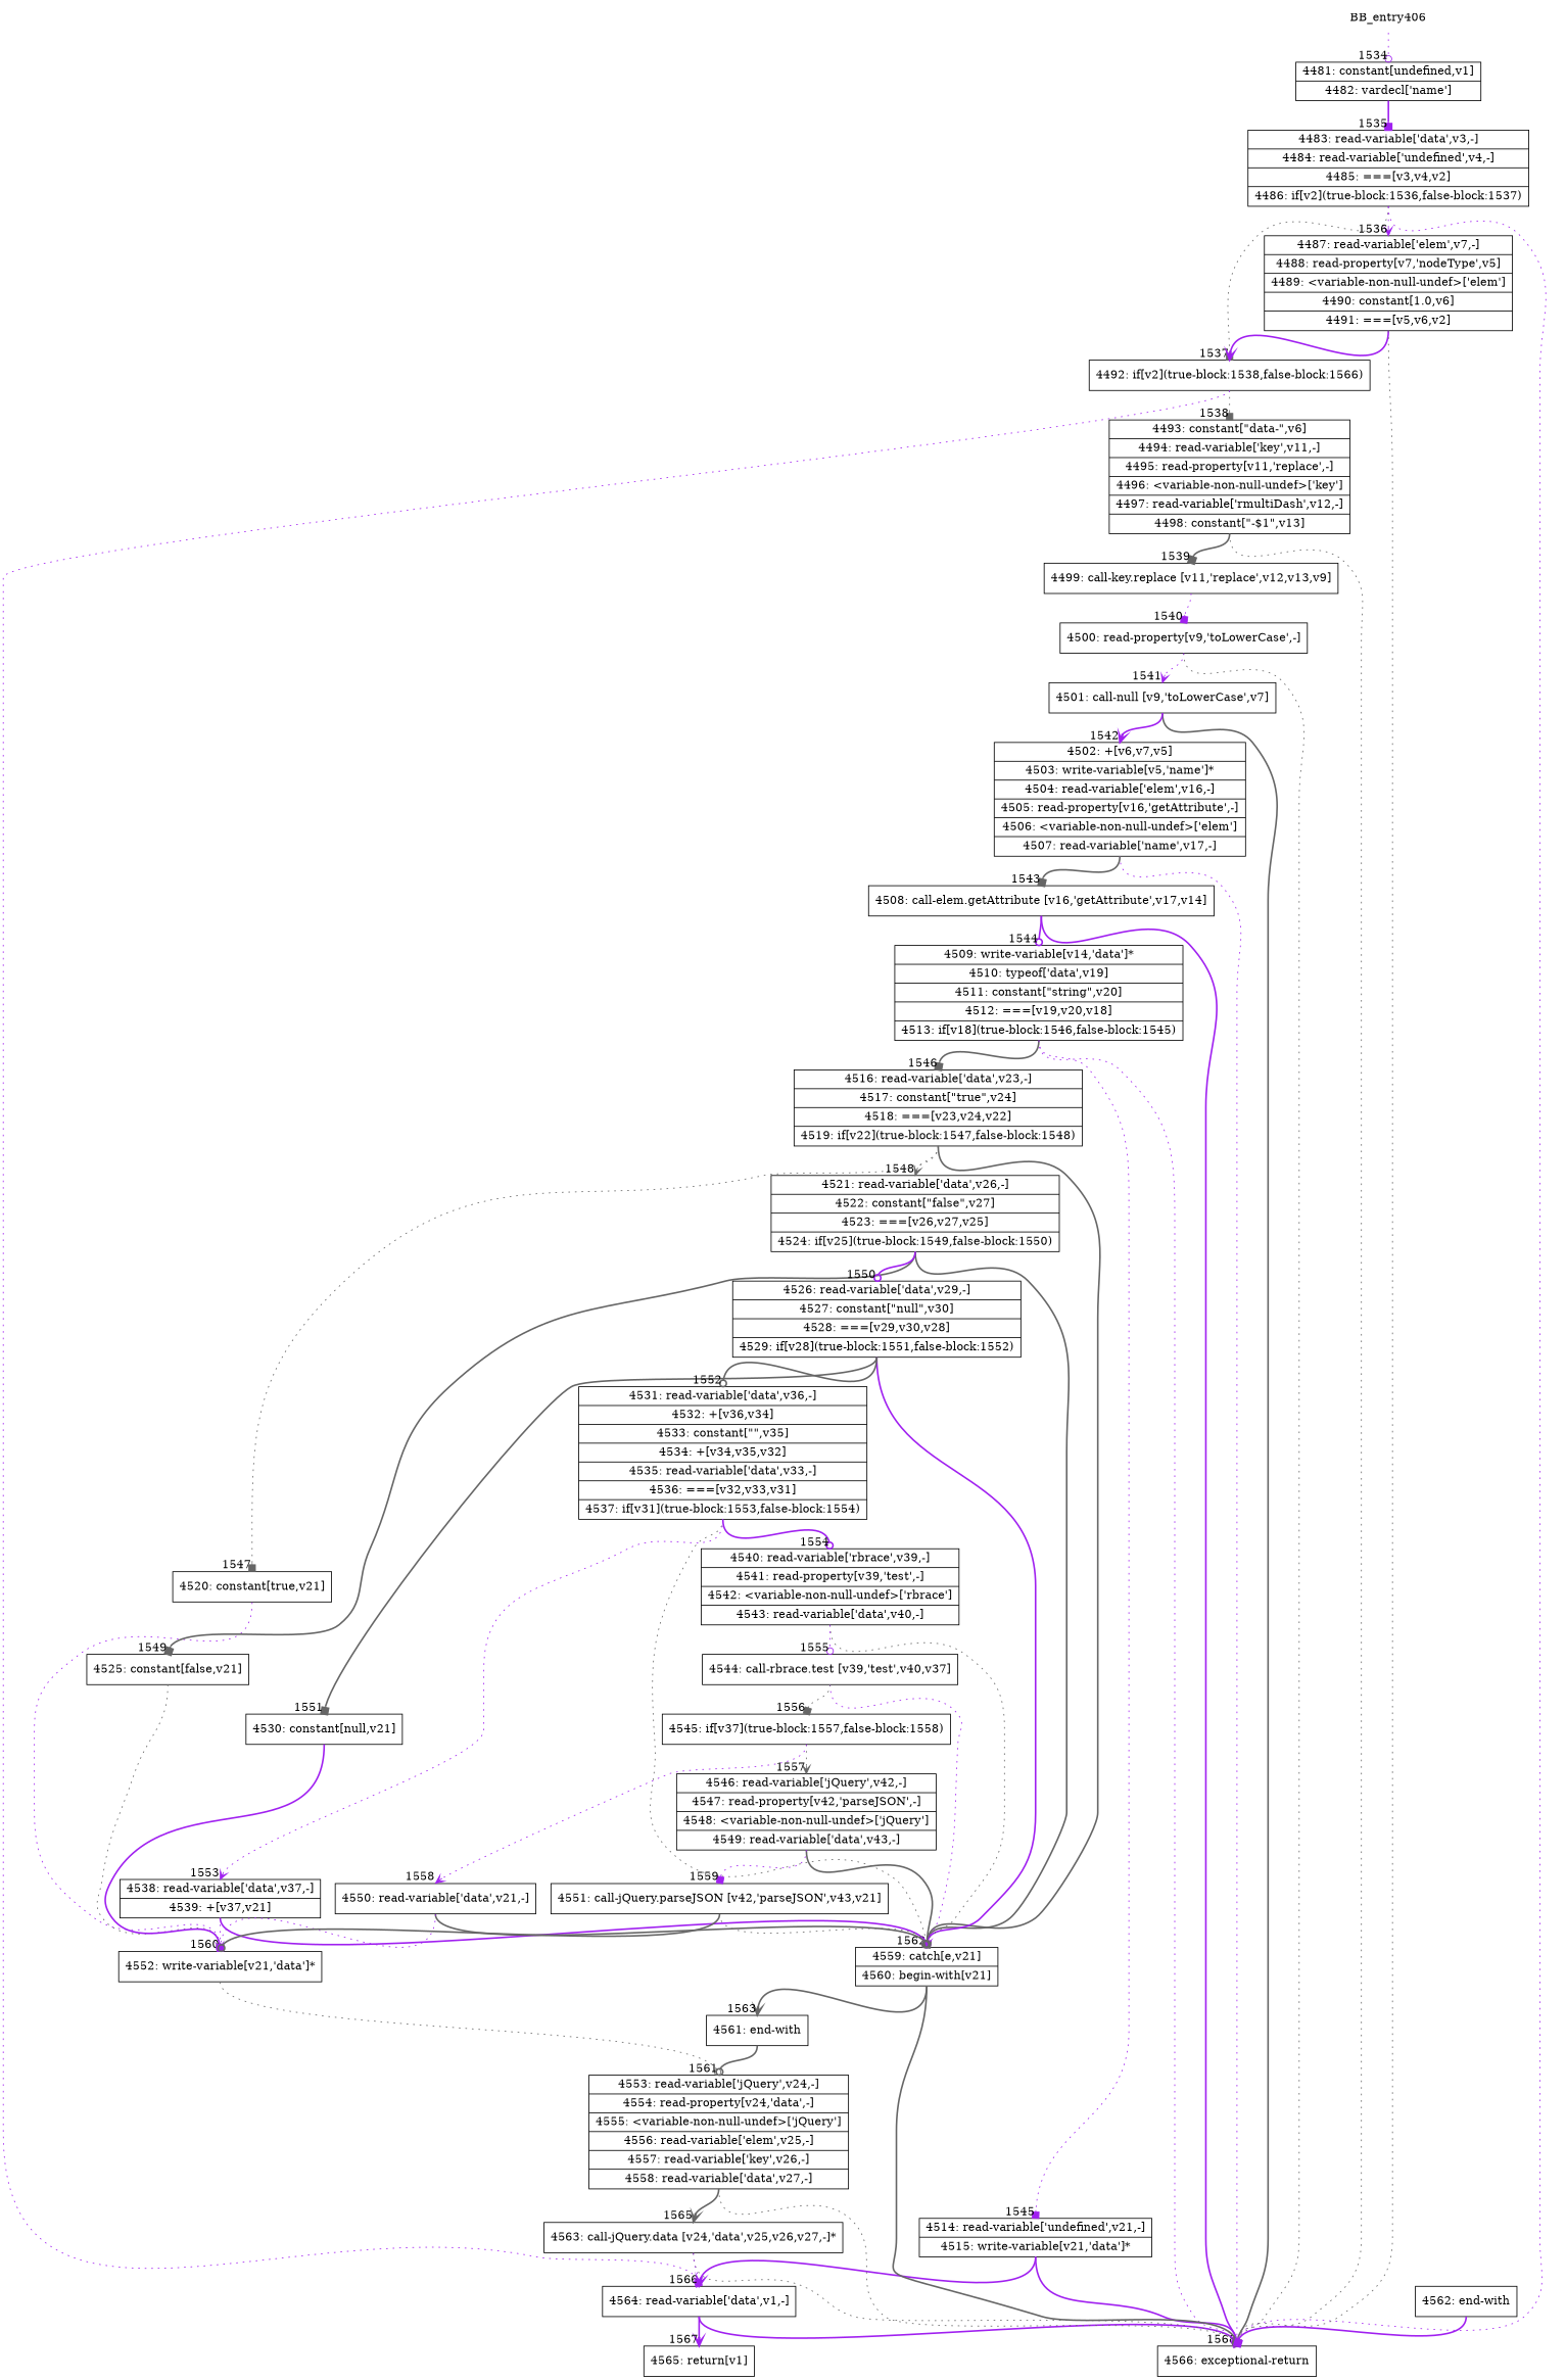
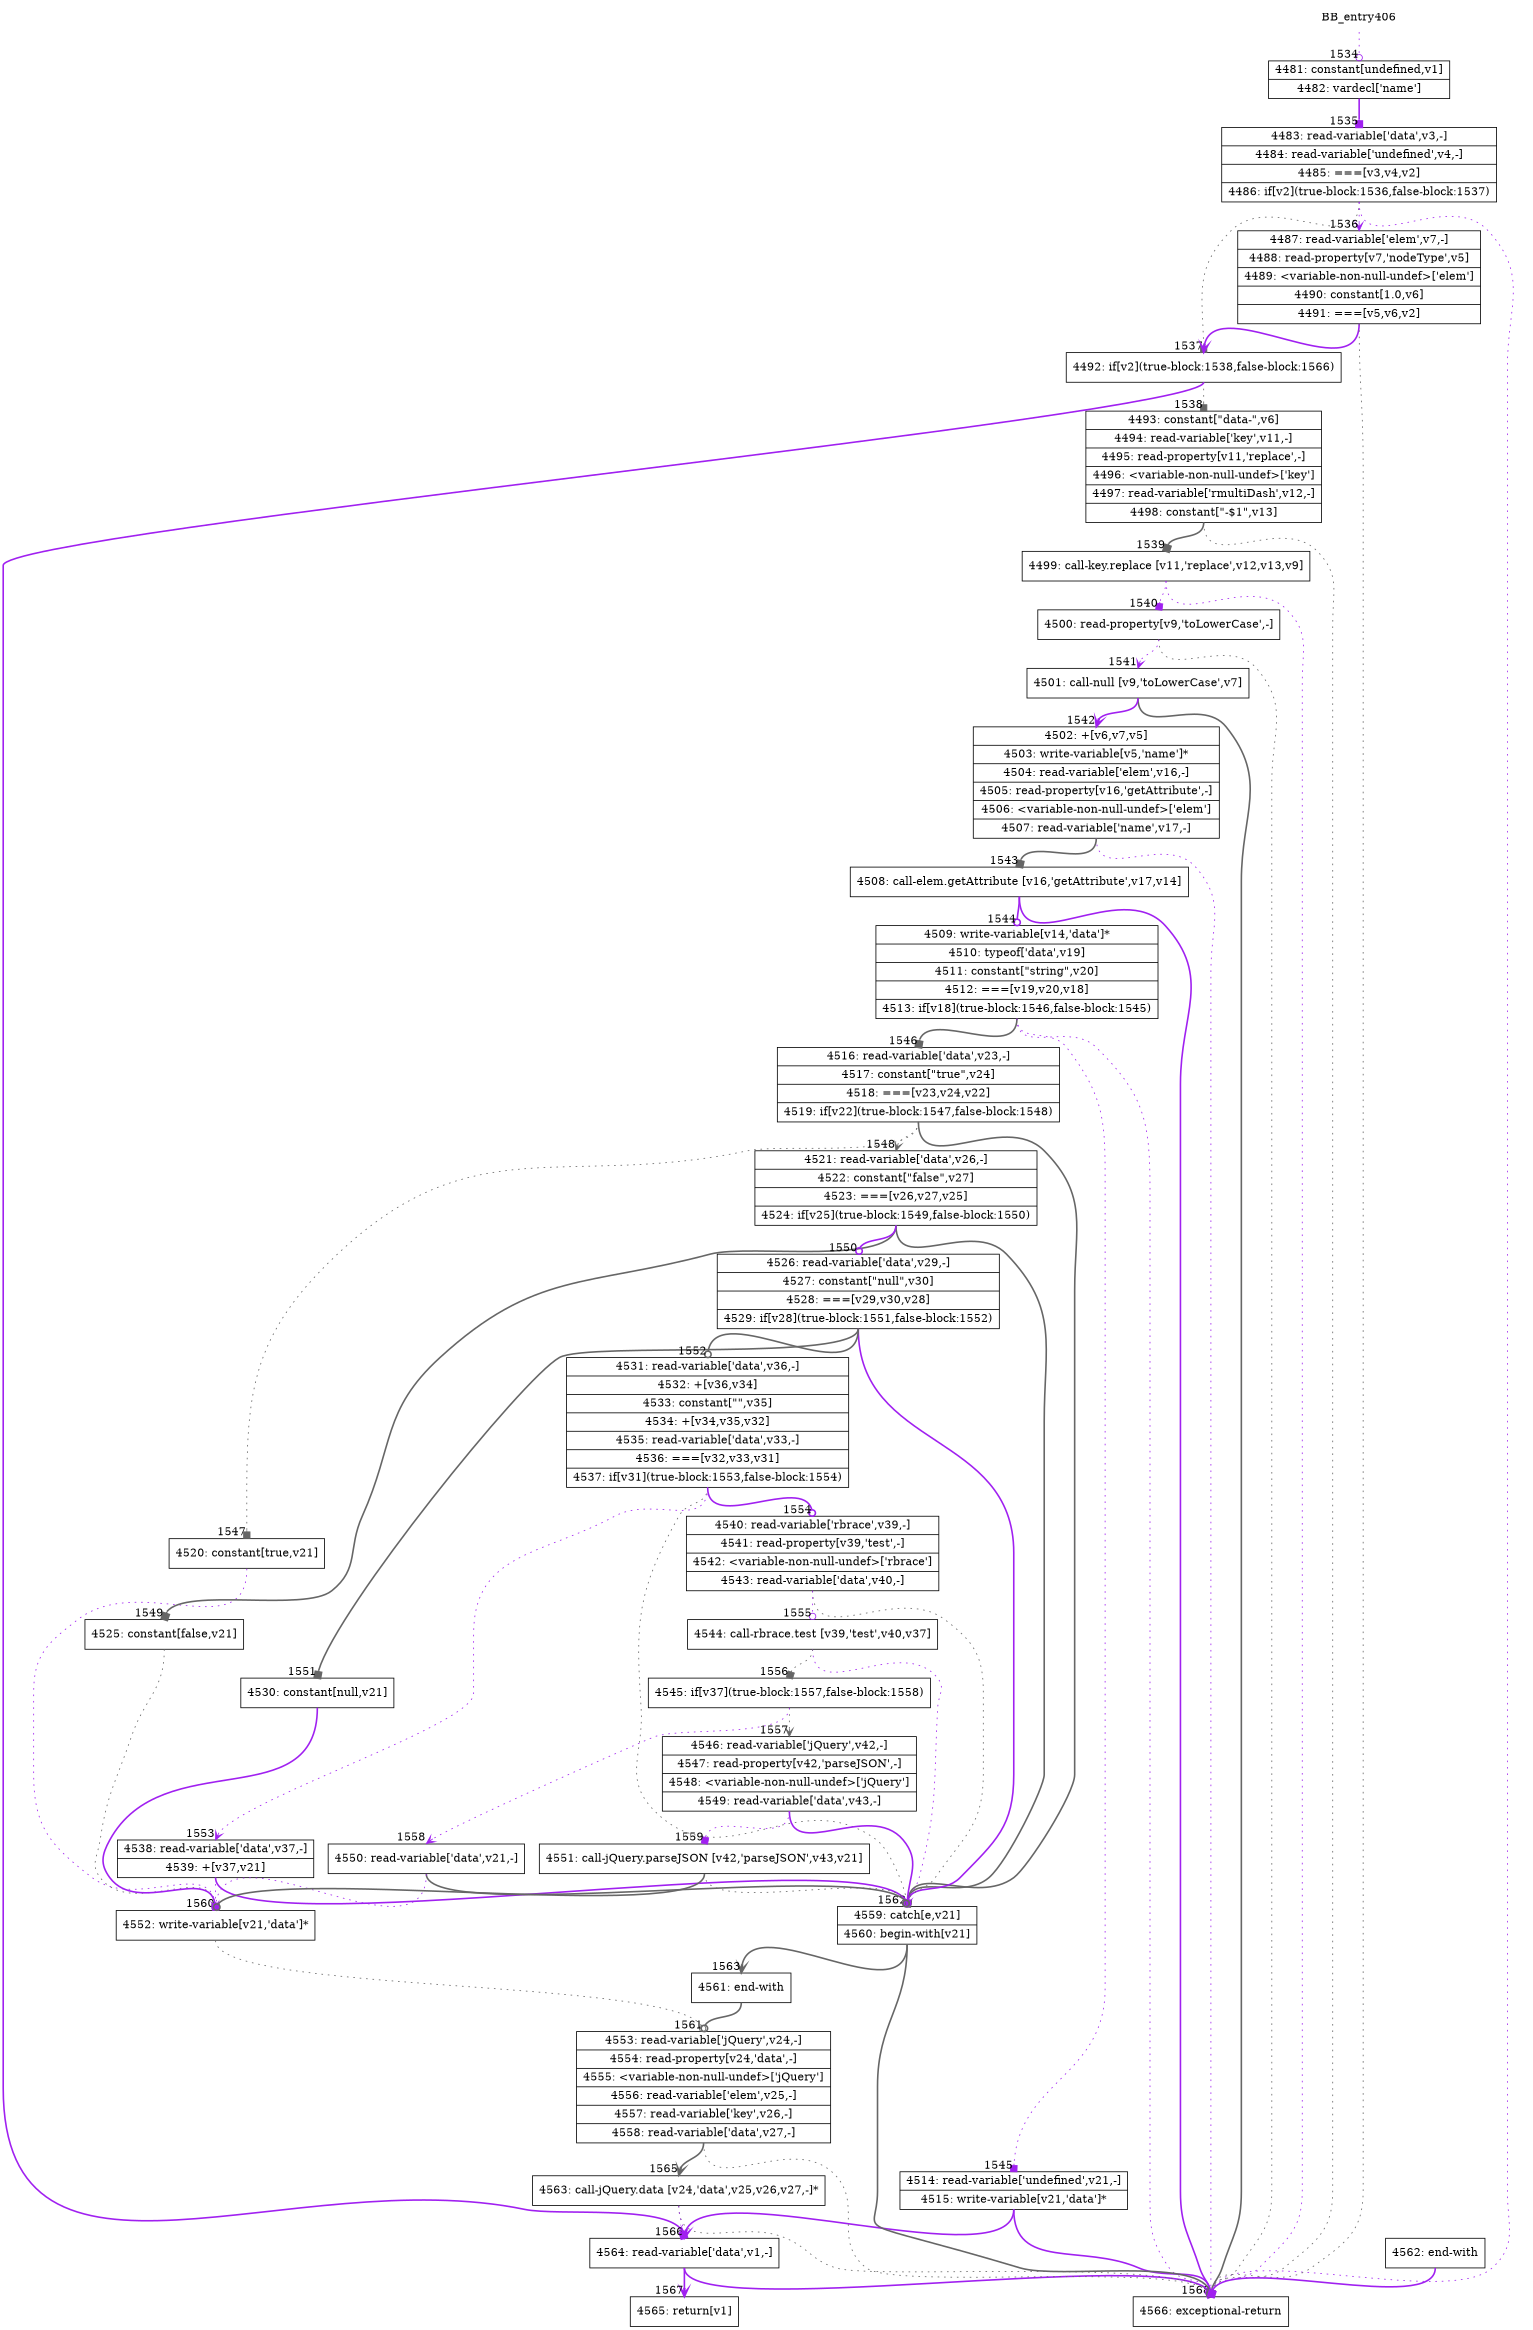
  digraph {
    rankdir=TD
    node [shape=record]
    edge [arrowhead=odot color=purple headport=n style=dotted tailport=s]
    n1 [label=BB_entry406 shape=none]
    n2 [label="{4481: constant[undefined,v1]|4482: vardecl['name']}"]
    n3 [label="{4483: read-variable['data',v3,-]|4484: read-variable['undefined',v4,-]|4485: ===[v3,v4,v2]|4486: if[v2](true-block:1536,false-block:1537)}"]
    n4 [label="{4492: if[v2](true-block:1538,false-block:1566)}"]
    n5 [label="{4487: read-variable['elem',v7,-]|4488: read-property[v7,'nodeType',v5]|4489: \<variable-non-null-undef\>['elem']|4490: constant[1.0,v6]|4491: ===[v5,v6,v2]}"]
    n6 [label="{4566: exceptional-return}"]
    n7 [label="{4493: constant[\"data-\",v6]|4494: read-variable['key',v11,-]|4495: read-property[v11,'replace',-]|4496: \<variable-non-null-undef\>['key']|4497: read-variable['rmultiDash',v12,-]|4498: constant[\"-$1\",v13]}"]
    n8 [label="{4564: read-variable['data',v1,-]}"]
    n9 [label="{4499: call-key.replace [v11,'replace',v12,v13,v9]}"]
    n10 [label="{4565: return[v1]}"]
    n11 [label="{4500: read-property[v9,'toLowerCase',-]}"]
    n12 [label="{4501: call-null [v9,'toLowerCase',v7]}"]
    n13 [label="{4502: +[v6,v7,v5]|4503: write-variable[v5,'name']*|4504: read-variable['elem',v16,-]|4505: read-property[v16,'getAttribute',-]|4506: \<variable-non-null-undef\>['elem']|4507: read-variable['name',v17,-]}"]
    n14 [label="{4508: call-elem.getAttribute [v16,'getAttribute',v17,v14]}"]
    n15 [label="{4509: write-variable[v14,'data']*|4510: typeof['data',v19]|4511: constant[\"string\",v20]|4512: ===[v19,v20,v18]|4513: if[v18](true-block:1546,false-block:1545)}"]
    n16 [label="{4516: read-variable['data',v23,-]|4517: constant[\"true\",v24]|4518: ===[v23,v24,v22]|4519: if[v22](true-block:1547,false-block:1548)}"]
    n17 [label="{4514: read-variable['undefined',v21,-]|4515: write-variable[v21,'data']*}"]
    n18 [label="{4520: constant[true,v21]}"]
    n19 [label="{4521: read-variable['data',v26,-]|4522: constant[\"false\",v27]|4523: ===[v26,v27,v25]|4524: if[v25](true-block:1549,false-block:1550)}"]
    n20 [label="{4559: catch[e,v21]|4560: begin-with[v21]}"]
    n21 [label="{4552: write-variable[v21,'data']*}"]
    n22 [label="{4525: constant[false,v21]}"]
    n23 [label="{4526: read-variable['data',v29,-]|4527: constant[\"null\",v30]|4528: ===[v29,v30,v28]|4529: if[v28](true-block:1551,false-block:1552)}"]
    n24 [label="{4561: end-with}"]
    n25 [label="{4553: read-variable['jQuery',v24,-]|4554: read-property[v24,'data',-]|4555: \<variable-non-null-undef\>['jQuery']|4556: read-variable['elem',v25,-]|4557: read-variable['key',v26,-]|4558: read-variable['data',v27,-]}"]
    n26 [label="{4530: constant[null,v21]}"]
    n27 [label="{4531: read-variable['data',v36,-]|4532: +[v36,v34]|4533: constant[\"\",v35]|4534: +[v34,v35,v32]|4535: read-variable['data',v33,-]|4536: ===[v32,v33,v31]|4537: if[v31](true-block:1553,false-block:1554)}"]
    n28 [label="{4563: call-jQuery.data [v24,'data',v25,v26,v27,-]*}"]
    n29 [label="{4538: read-variable['data',v37,-]|4539: +[v37,v21]}"]
    n30 [label="{4540: read-variable['rbrace',v39,-]|4541: read-property[v39,'test',-]|4542: \<variable-non-null-undef\>['rbrace']|4543: read-variable['data',v40,-]}"]
    n31 [label="{4544: call-rbrace.test [v39,'test',v40,v37]}"]
    n32 [label="{4545: if[v37](true-block:1557,false-block:1558)}"]
    n33 [label="{4546: read-variable['jQuery',v42,-]|4547: read-property[v42,'parseJSON',-]|4548: \<variable-non-null-undef\>['jQuery']|4549: read-variable['data',v43,-]}"]
    n34 [label="{4550: read-variable['data',v21,-]}"]
    n35 [label="{4551: call-jQuery.parseJSON [v42,'parseJSON',v43,v21]}"]
    n36 [label="{4562: end-with}"]
    n1 -> n2 [headlabel="    1534"]
    n2 -> n3 [arrowhead=box headlabel="      1535" style=bold]
    n3 -> n4 [arrowhead=box color=gray40 headlabel="      1537"]
    n3 -> n5 [arrowhead=vee headlabel="      1536"]
    n3 -> n6 [headlabel="      1568"]
    n4 -> n7 [arrowhead=box color=gray40 headlabel="      1538"]
-   n4 -> n8 [arrowhead=box headlabel="      1566"]
+   n4 -> n8 [arrowhead=box headlabel="      1566" style=bold]
    n5 -> n4 [arrowhead=vee style=bold]
    n5 -> n6 [color=gray40]
    n7 -> n6 [color=gray40]
    n7 -> n9 [arrowhead=box color=gray40 headlabel="      1539" style=bold]
    n8 -> n6 [arrowhead=box style=bold]
    n8 -> n10 [arrowhead=vee headlabel="      1567" style=bold]
+   n9 -> n6 [arrowhead=box]
    n9 -> n11 [arrowhead=box headlabel="      1540"]
    n11 -> n6 [color=gray40]
    n11 -> n12 [arrowhead=vee headlabel="      1541"]
    n12 -> n6 [arrowhead=box color=gray40 style=bold]
    n12 -> n13 [arrowhead=vee headlabel="      1542" style=bold]
    n13 -> n6 [arrowhead=box]
    n13 -> n14 [arrowhead=box color=gray40 headlabel="      1543" style=bold]
    n14 -> n6 [arrowhead=box style=bold]
    n14 -> n15 [headlabel="      1544" style=bold]
    n15 -> n6 [arrowhead=vee]
    n15 -> n16 [arrowhead=box color=gray40 headlabel="      1546" style=bold]
    n15 -> n17 [arrowhead=box headlabel="      1545"]
    n16 -> n18 [arrowhead=box color=gray40 headlabel="      1547"]
    n16 -> n19 [arrowhead=vee color=gray40 headlabel="      1548"]
    n16 -> n20 [color=gray40 headlabel="      1562" style=bold]
    n17 -> n6 [style=bold]
    n17 -> n8 [arrowhead=vee style=bold]
    n18 -> n21 [arrowhead=vee headlabel="      1560"]
    n19 -> n20 [arrowhead=box color=gray40 style=bold]
    n19 -> n22 [arrowhead=box color=gray40 headlabel="      1549" style=bold]
    n19 -> n23 [headlabel="      1550" style=bold]
    n20 -> n6 [color=gray40 style=bold]
    n20 -> n24 [arrowhead=vee color=gray40 headlabel="      1563" style=bold]
    n21 -> n25 [color=gray40 headlabel="      1561"]
    n22 -> n21 [arrowhead=box color=gray40]
    n23 -> n20 [style=bold]
    n23 -> n26 [arrowhead=box color=gray40 headlabel="      1551" style=bold]
    n23 -> n27 [color=gray40 headlabel="      1552" style=bold]
    n24 -> n25 [color=gray40 style=bold]
    n25 -> n6 [color=gray40]
    n25 -> n28 [arrowhead=vee color=gray40 headlabel="      1565" style=bold]
    n26 -> n21 [style=bold]
    n27 -> n20 [color=gray40]
    n27 -> n29 [arrowhead=vee headlabel="      1553"]
    n27 -> n30 [headlabel="      1554" style=bold]
    n28 -> n6 [color=gray40]
    n28 -> n8 [arrowhead=vee]
    n29 -> n20 [style=bold]
    n29 -> n21 [arrowhead=box]
    n30 -> n20 [arrowhead=box color=gray40]
    n30 -> n31 [headlabel="      1555"]
    n31 -> n20 [arrowhead=vee]
    n31 -> n32 [arrowhead=box color=gray40 headlabel="      1556"]
    n32 -> n33 [arrowhead=vee color=gray40 headlabel="      1557"]
    n32 -> n34 [arrowhead=vee headlabel="      1558"]
-   n33 -> n20 [color=gray40 style=bold]
+   n33 -> n20 [style=bold]
    n33 -> n35 [arrowhead=box headlabel="      1559"]
    n34 -> n20 [color=gray40 style=bold]
    n34 -> n21 [arrowhead=box]
    n35 -> n20 [color=gray40]
    n35 -> n21 [color=gray40 style=bold]
    n36 -> n6 [arrowhead=box style=bold]
  }
